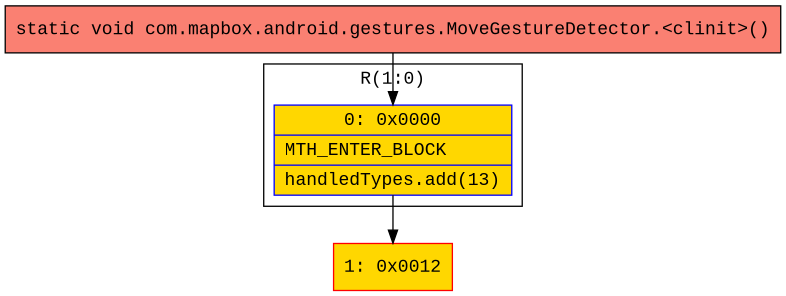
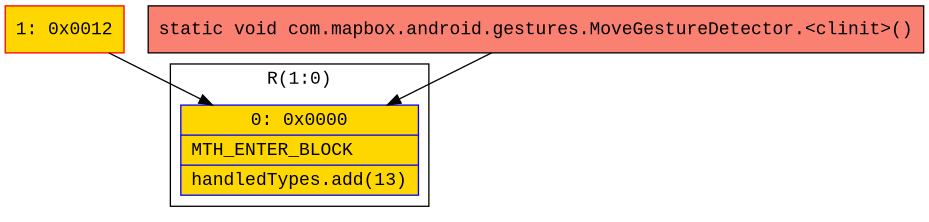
  digraph {
    fontname="Liberation Mono"
    node [shape=record style=filled fillcolor=gold fontname="Liberation Mono"]
    edge [style=solid fontname="Liberation Mono"]
    n1 [color=blue label="{0\:\ 0x0000|MTH_ENTER_BLOCK\l|handledTypes.add(13)\l}"]
    n2 [color=red label="{1\:\ 0x0012}"]
    n3 [label="{static void com.mapbox.android.gestures.MoveGestureDetector.\<clinit\>() }" fillcolor=salmon]
    subgraph cluster_1 {
      label="R(1:0)"
      n1
    }
-   n1 -> n2
+   n2 -> n1
    n3 -> n1
  }
